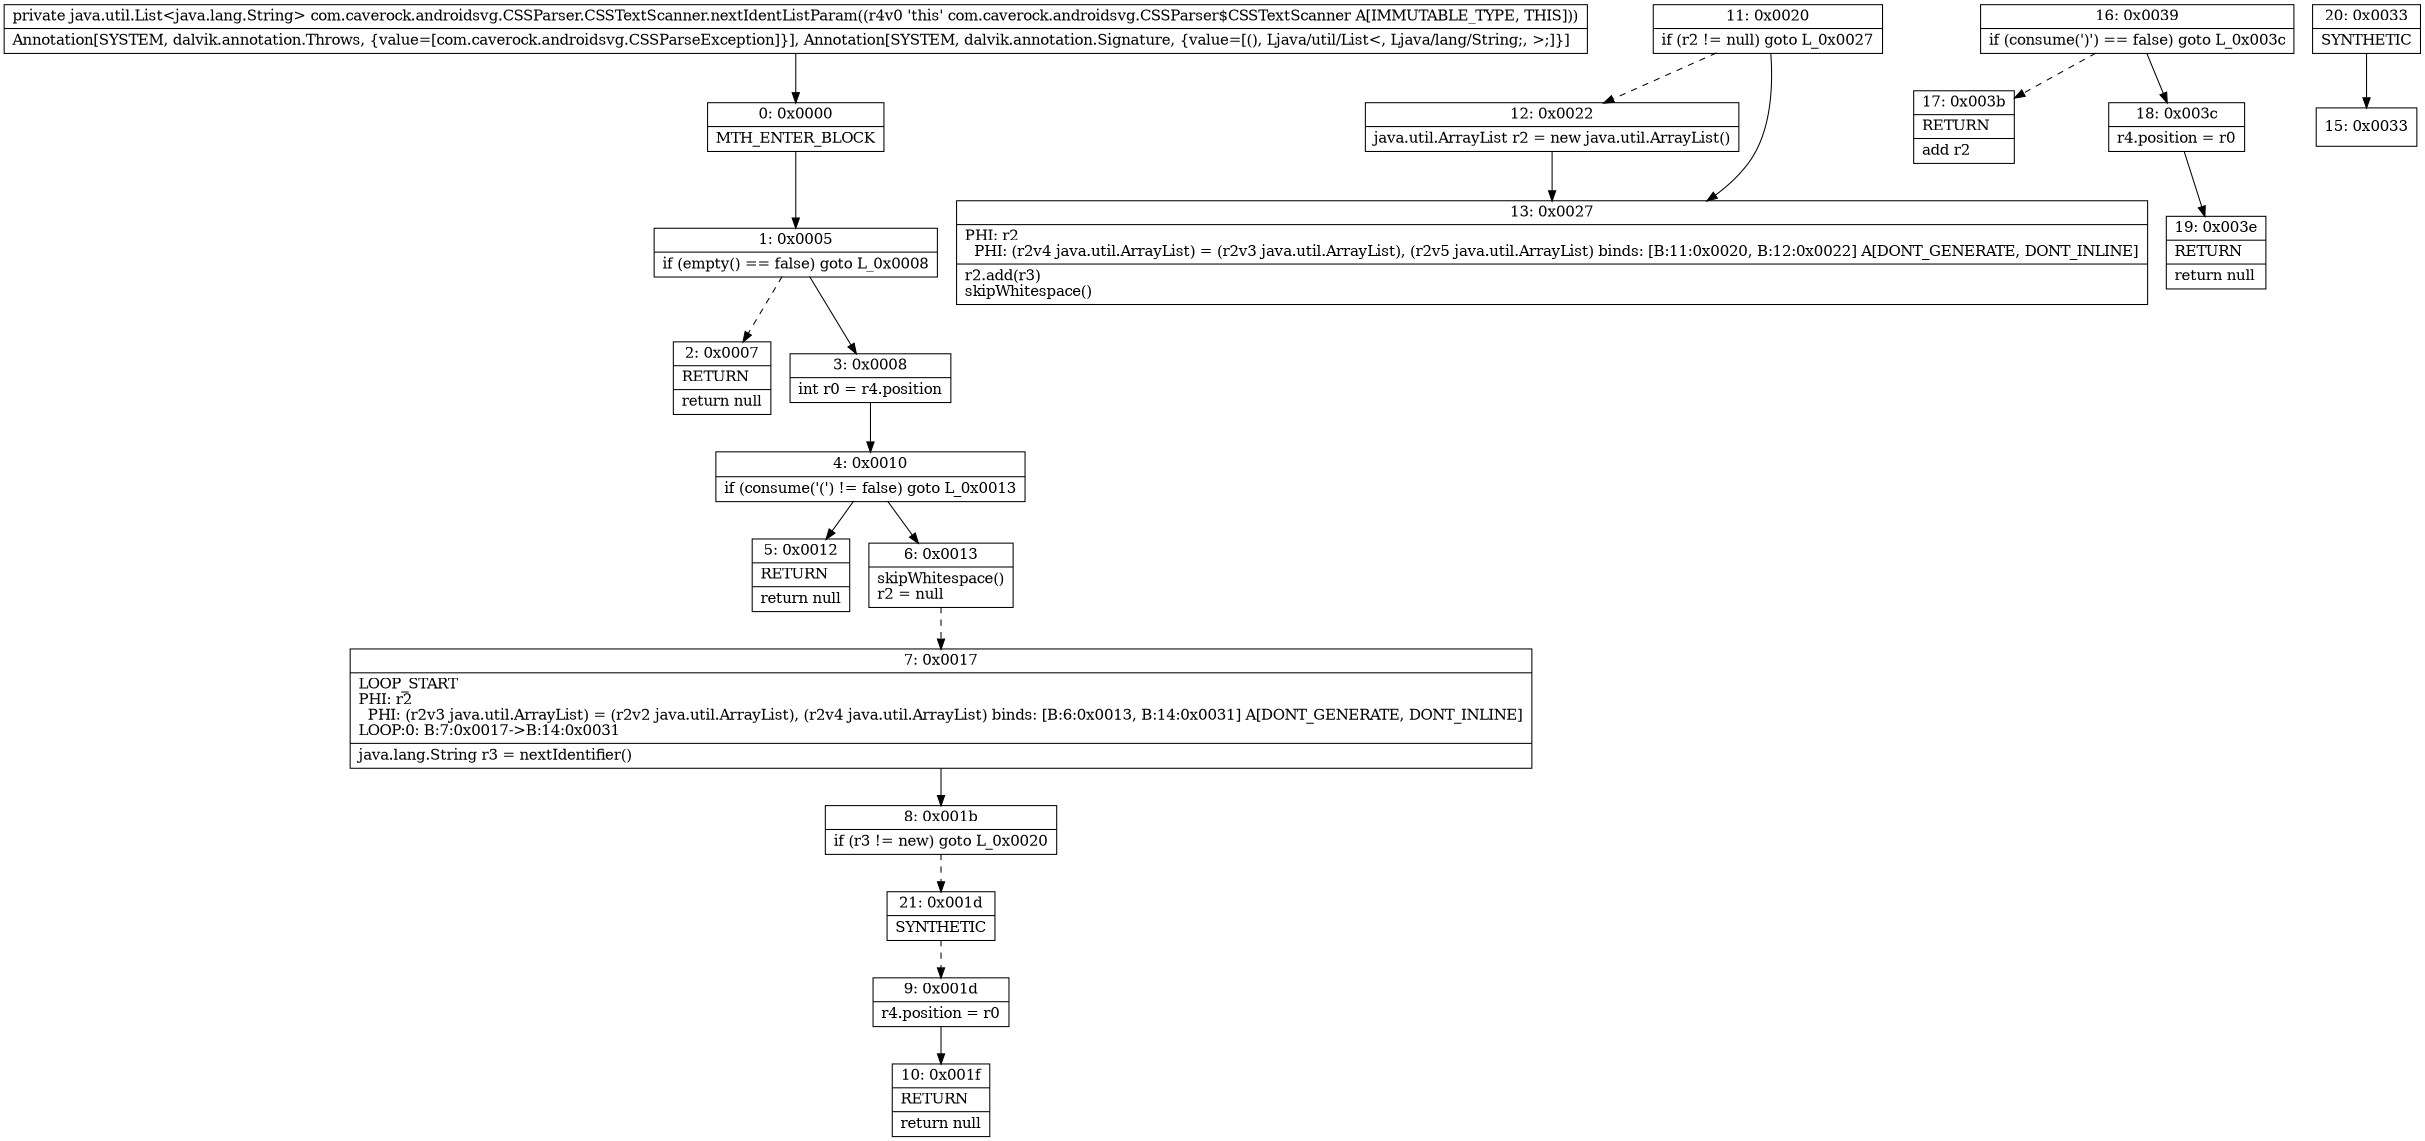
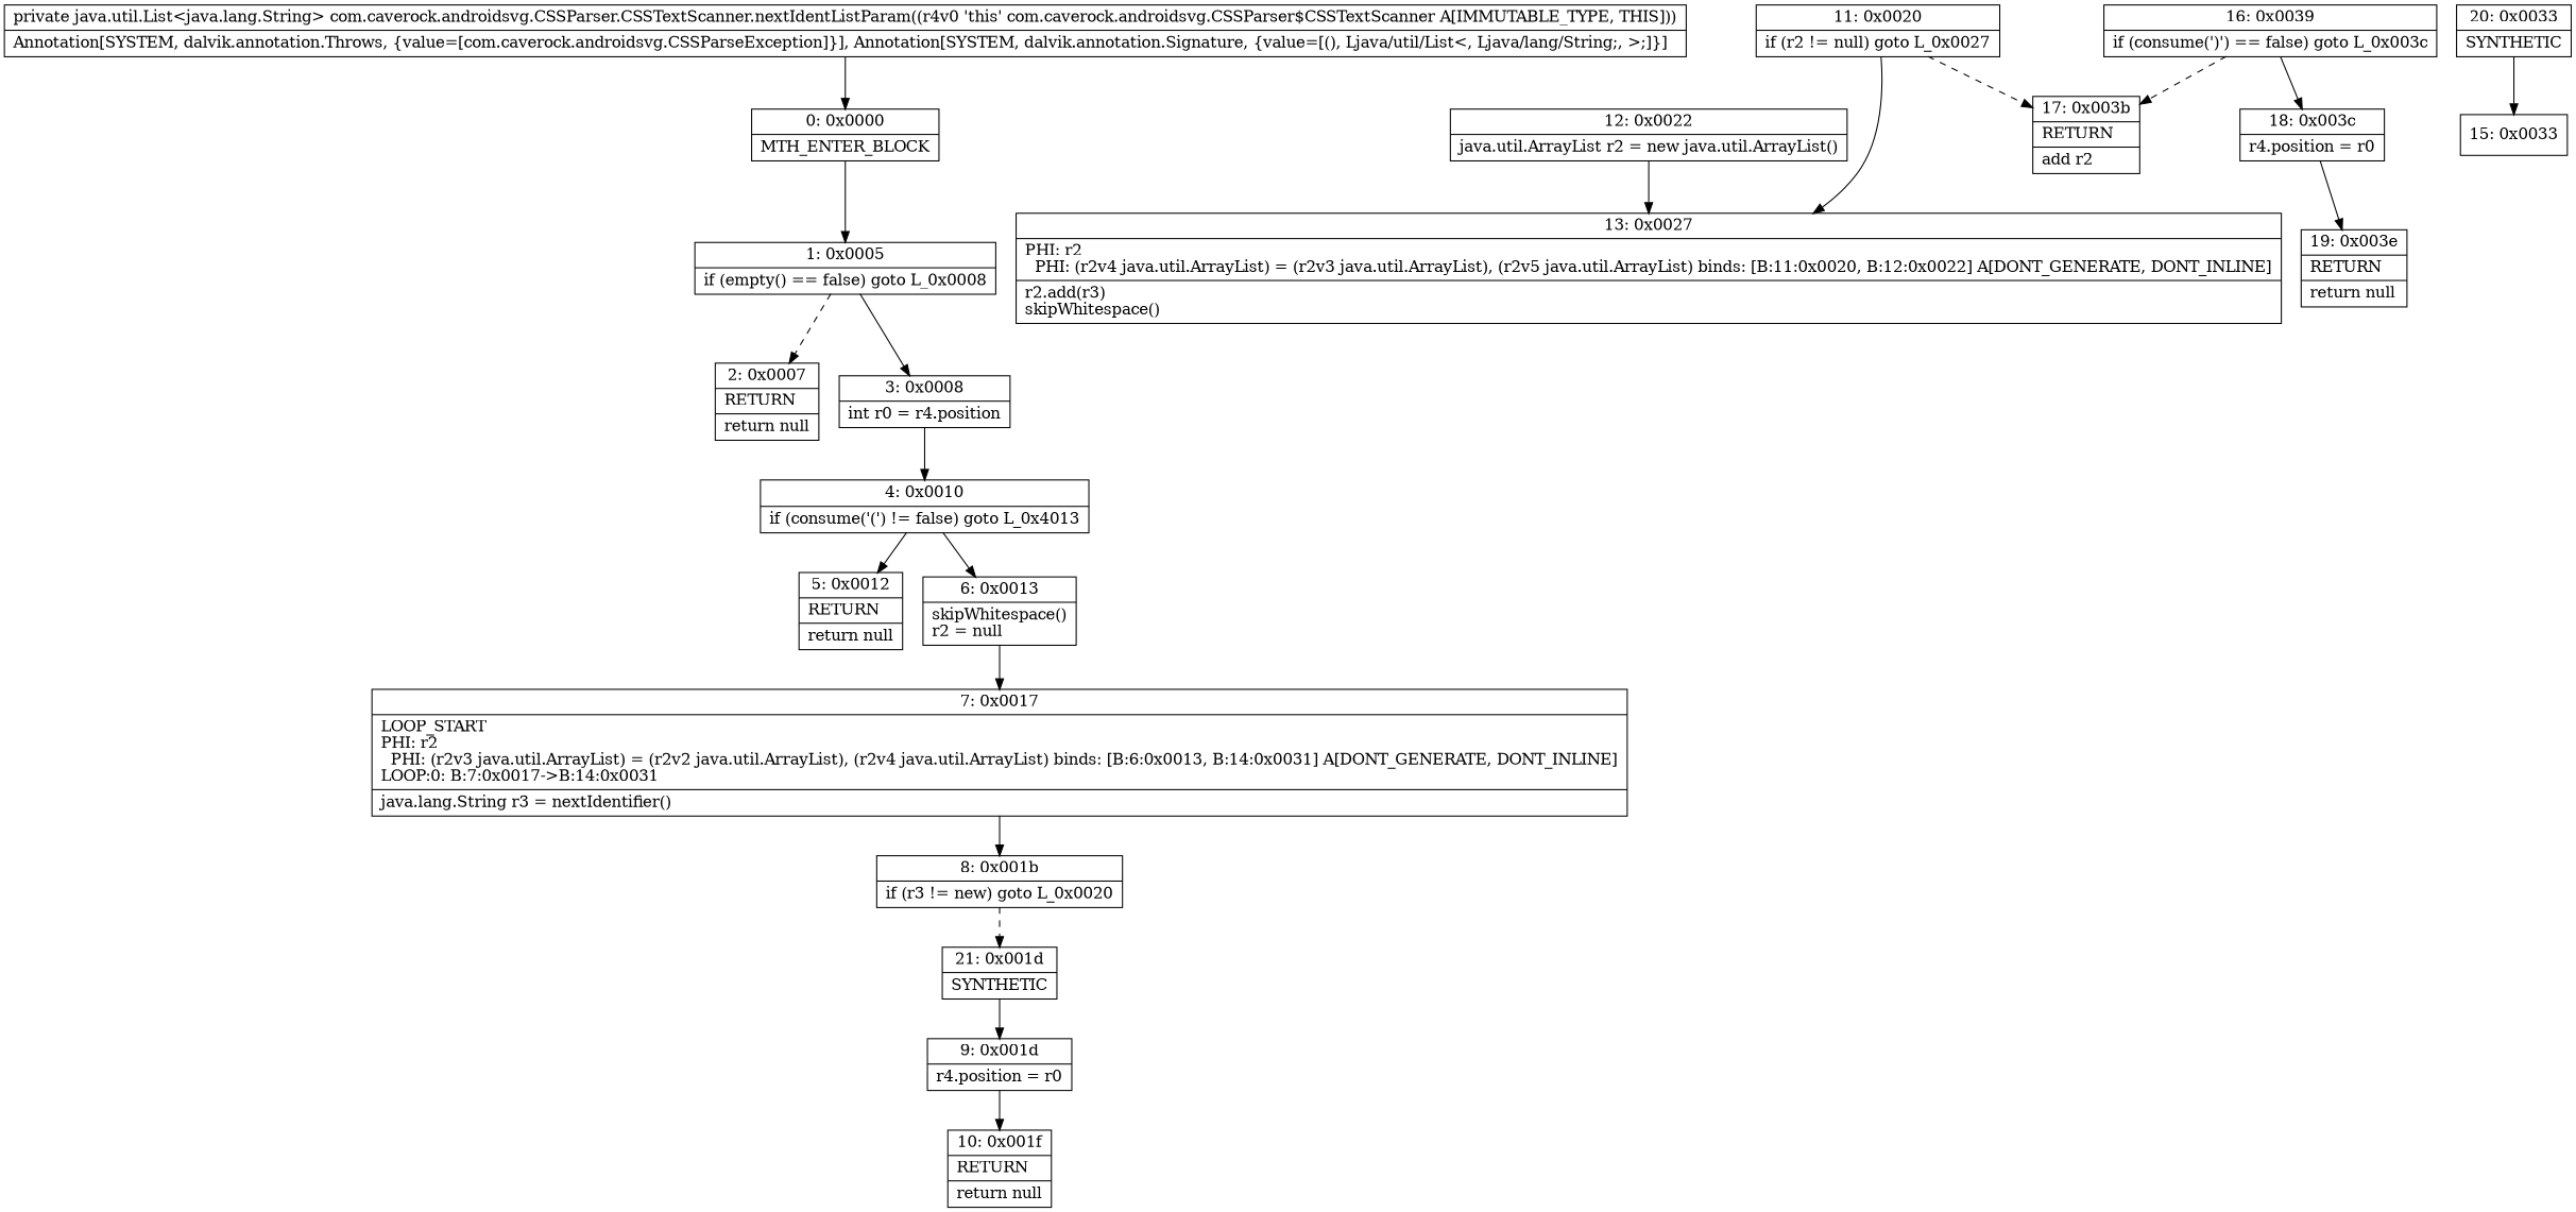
  digraph {
    node [shape=record]
    n1 [label="{0\:\ 0x0000|MTH_ENTER_BLOCK\l}"]
    n2 [label="{1\:\ 0x0005|if (empty() == false) goto L_0x0008\l}"]
    n3 [label="{2\:\ 0x0007|RETURN\l|return null\l}"]
    n4 [label="{3\:\ 0x0008|int r0 = r4.position\l}"]
-   n5 [label="{4\:\ 0x0010|if (consume('(') != false) goto L_0x0013\l}"]
+   n5 [label="{4\:\ 0x0010|if (consume('(') != false) goto L_0x4013\l}"]
    n6 [label="{5\:\ 0x0012|RETURN\l|return null\l}"]
    n7 [label="{6\:\ 0x0013|skipWhitespace()\lr2 = null\l}"]
    n8 [label="{7\:\ 0x0017|LOOP_START\lPHI: r2 \l  PHI: (r2v3 java.util.ArrayList) = (r2v2 java.util.ArrayList), (r2v4 java.util.ArrayList) binds: [B:6:0x0013, B:14:0x0031] A[DONT_GENERATE, DONT_INLINE]\lLOOP:0: B:7:0x0017\-\>B:14:0x0031\l|java.lang.String r3 = nextIdentifier()\l}"]
    n9 [label="{8\:\ 0x001b|if (r3 != new) goto L_0x0020\l}"]
    n10 [label="{21\:\ 0x001d|SYNTHETIC\l}"]
    n11 [label="{11\:\ 0x0020|if (r2 != null) goto L_0x0027\l}"]
    n12 [label="{12\:\ 0x0022|java.util.ArrayList r2 = new java.util.ArrayList()\l}"]
    n13 [label="{13\:\ 0x0027|PHI: r2 \l  PHI: (r2v4 java.util.ArrayList) = (r2v3 java.util.ArrayList), (r2v5 java.util.ArrayList) binds: [B:11:0x0020, B:12:0x0022] A[DONT_GENERATE, DONT_INLINE]\l|r2.add(r3)\lskipWhitespace()\l}"]
    n14 [label="{9\:\ 0x001d|r4.position = r0\l}"]
    n15 [label="{10\:\ 0x001f|RETURN\l|return null\l}"]
    n16 [label="{20\:\ 0x0033|SYNTHETIC\l}"]
    n17 [label="{15\:\ 0x0033}"]
    n18 [label="{16\:\ 0x0039|if (consume(')') == false) goto L_0x003c\l}"]
    n19 [label="{17\:\ 0x003b|RETURN\l|add r2\l}"]
    n20 [label="{18\:\ 0x003c|r4.position = r0\l}"]
    n21 [label="{19\:\ 0x003e|RETURN\l|return null\l}"]
    n22 [label="{private java.util.List\<java.lang.String\> com.caverock.androidsvg.CSSParser.CSSTextScanner.nextIdentListParam((r4v0 'this' com.caverock.androidsvg.CSSParser$CSSTextScanner A[IMMUTABLE_TYPE, THIS]))  | Annotation[SYSTEM, dalvik.annotation.Throws, \{value=[com.caverock.androidsvg.CSSParseException]\}], Annotation[SYSTEM, dalvik.annotation.Signature, \{value=[(), Ljava\/util\/List\<, Ljava\/lang\/String;, \>;]\}]\l}"]
    n1 -> n2
    n2 -> n3 [style=dashed]
    n2 -> n4
    n4 -> n5
    n5 -> n6 [style=solid]
    n5 -> n7
-   n7 -> n8 [style=dashed]
+   n7 -> n8
    n8 -> n9
    n9 -> n10 [style=dashed]
-   n10 -> n14 [style=dashed]
-   n11 -> n12 [style=dashed]
+   n10 -> n14
+   n11 -> n19 [style=dashed]
    n11 -> n13
    n12 -> n13
    n14 -> n15
    n16 -> n17
    n18 -> n19 [style=dashed]
    n18 -> n20
    n20 -> n21
    n22 -> n1
  }
